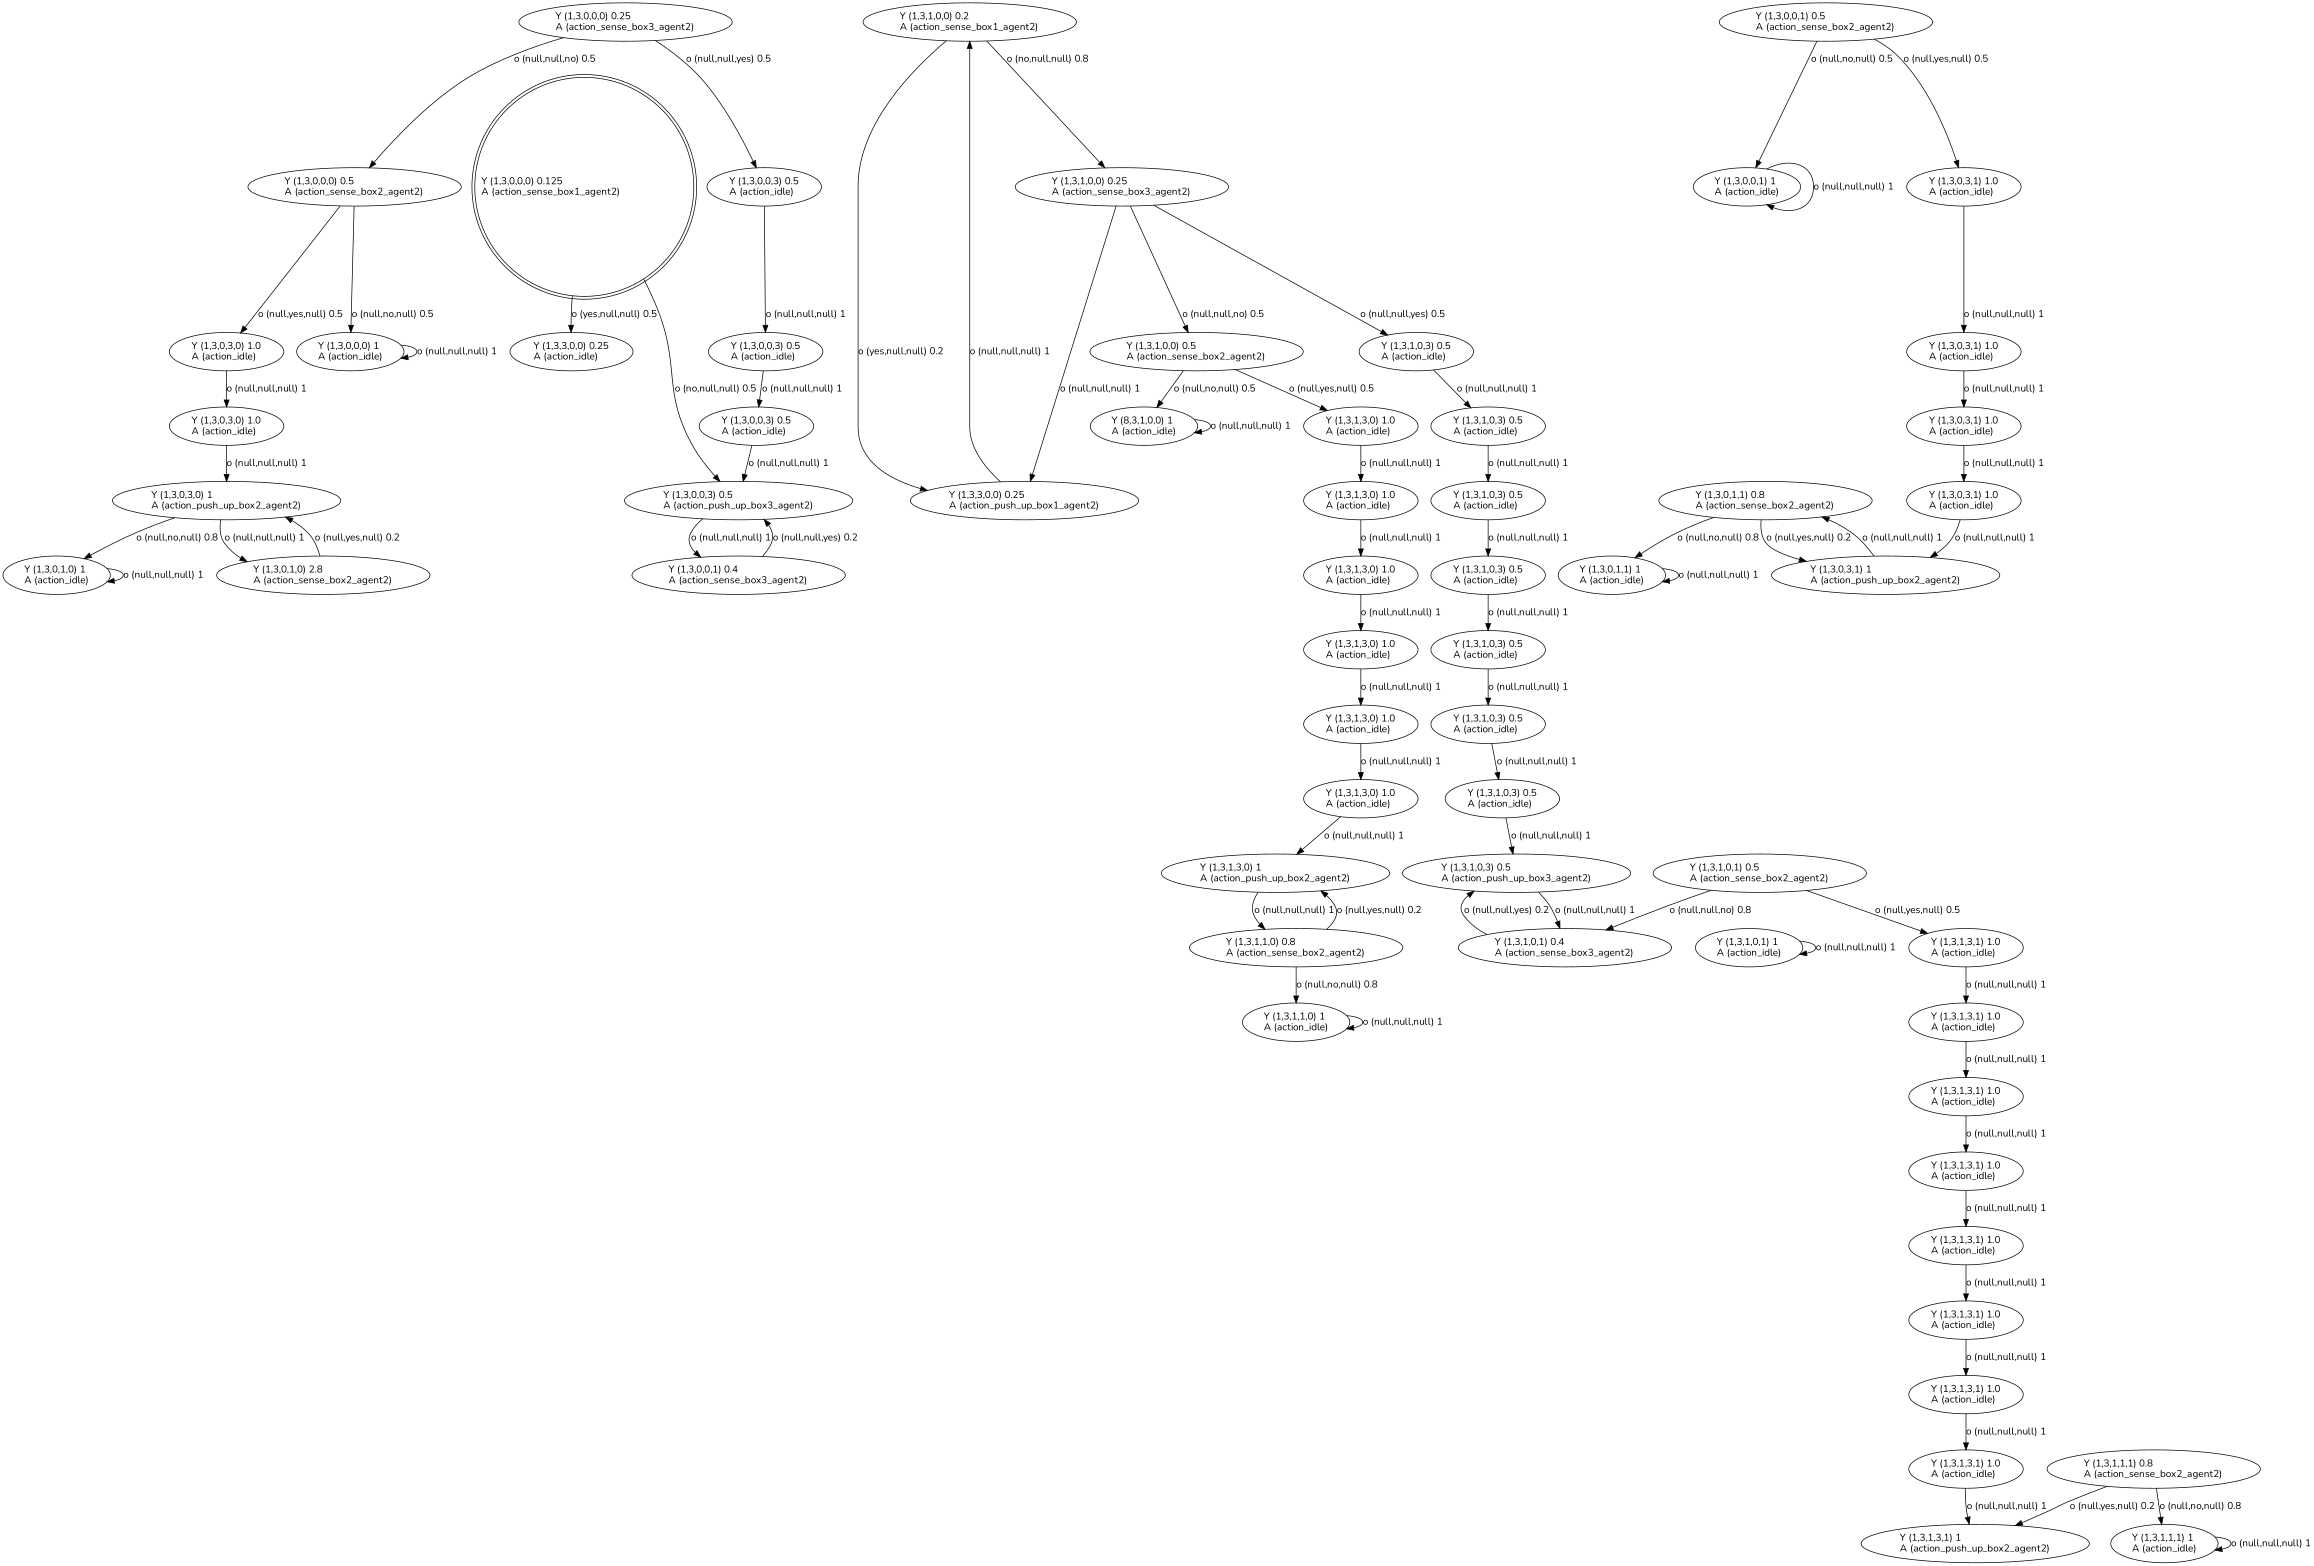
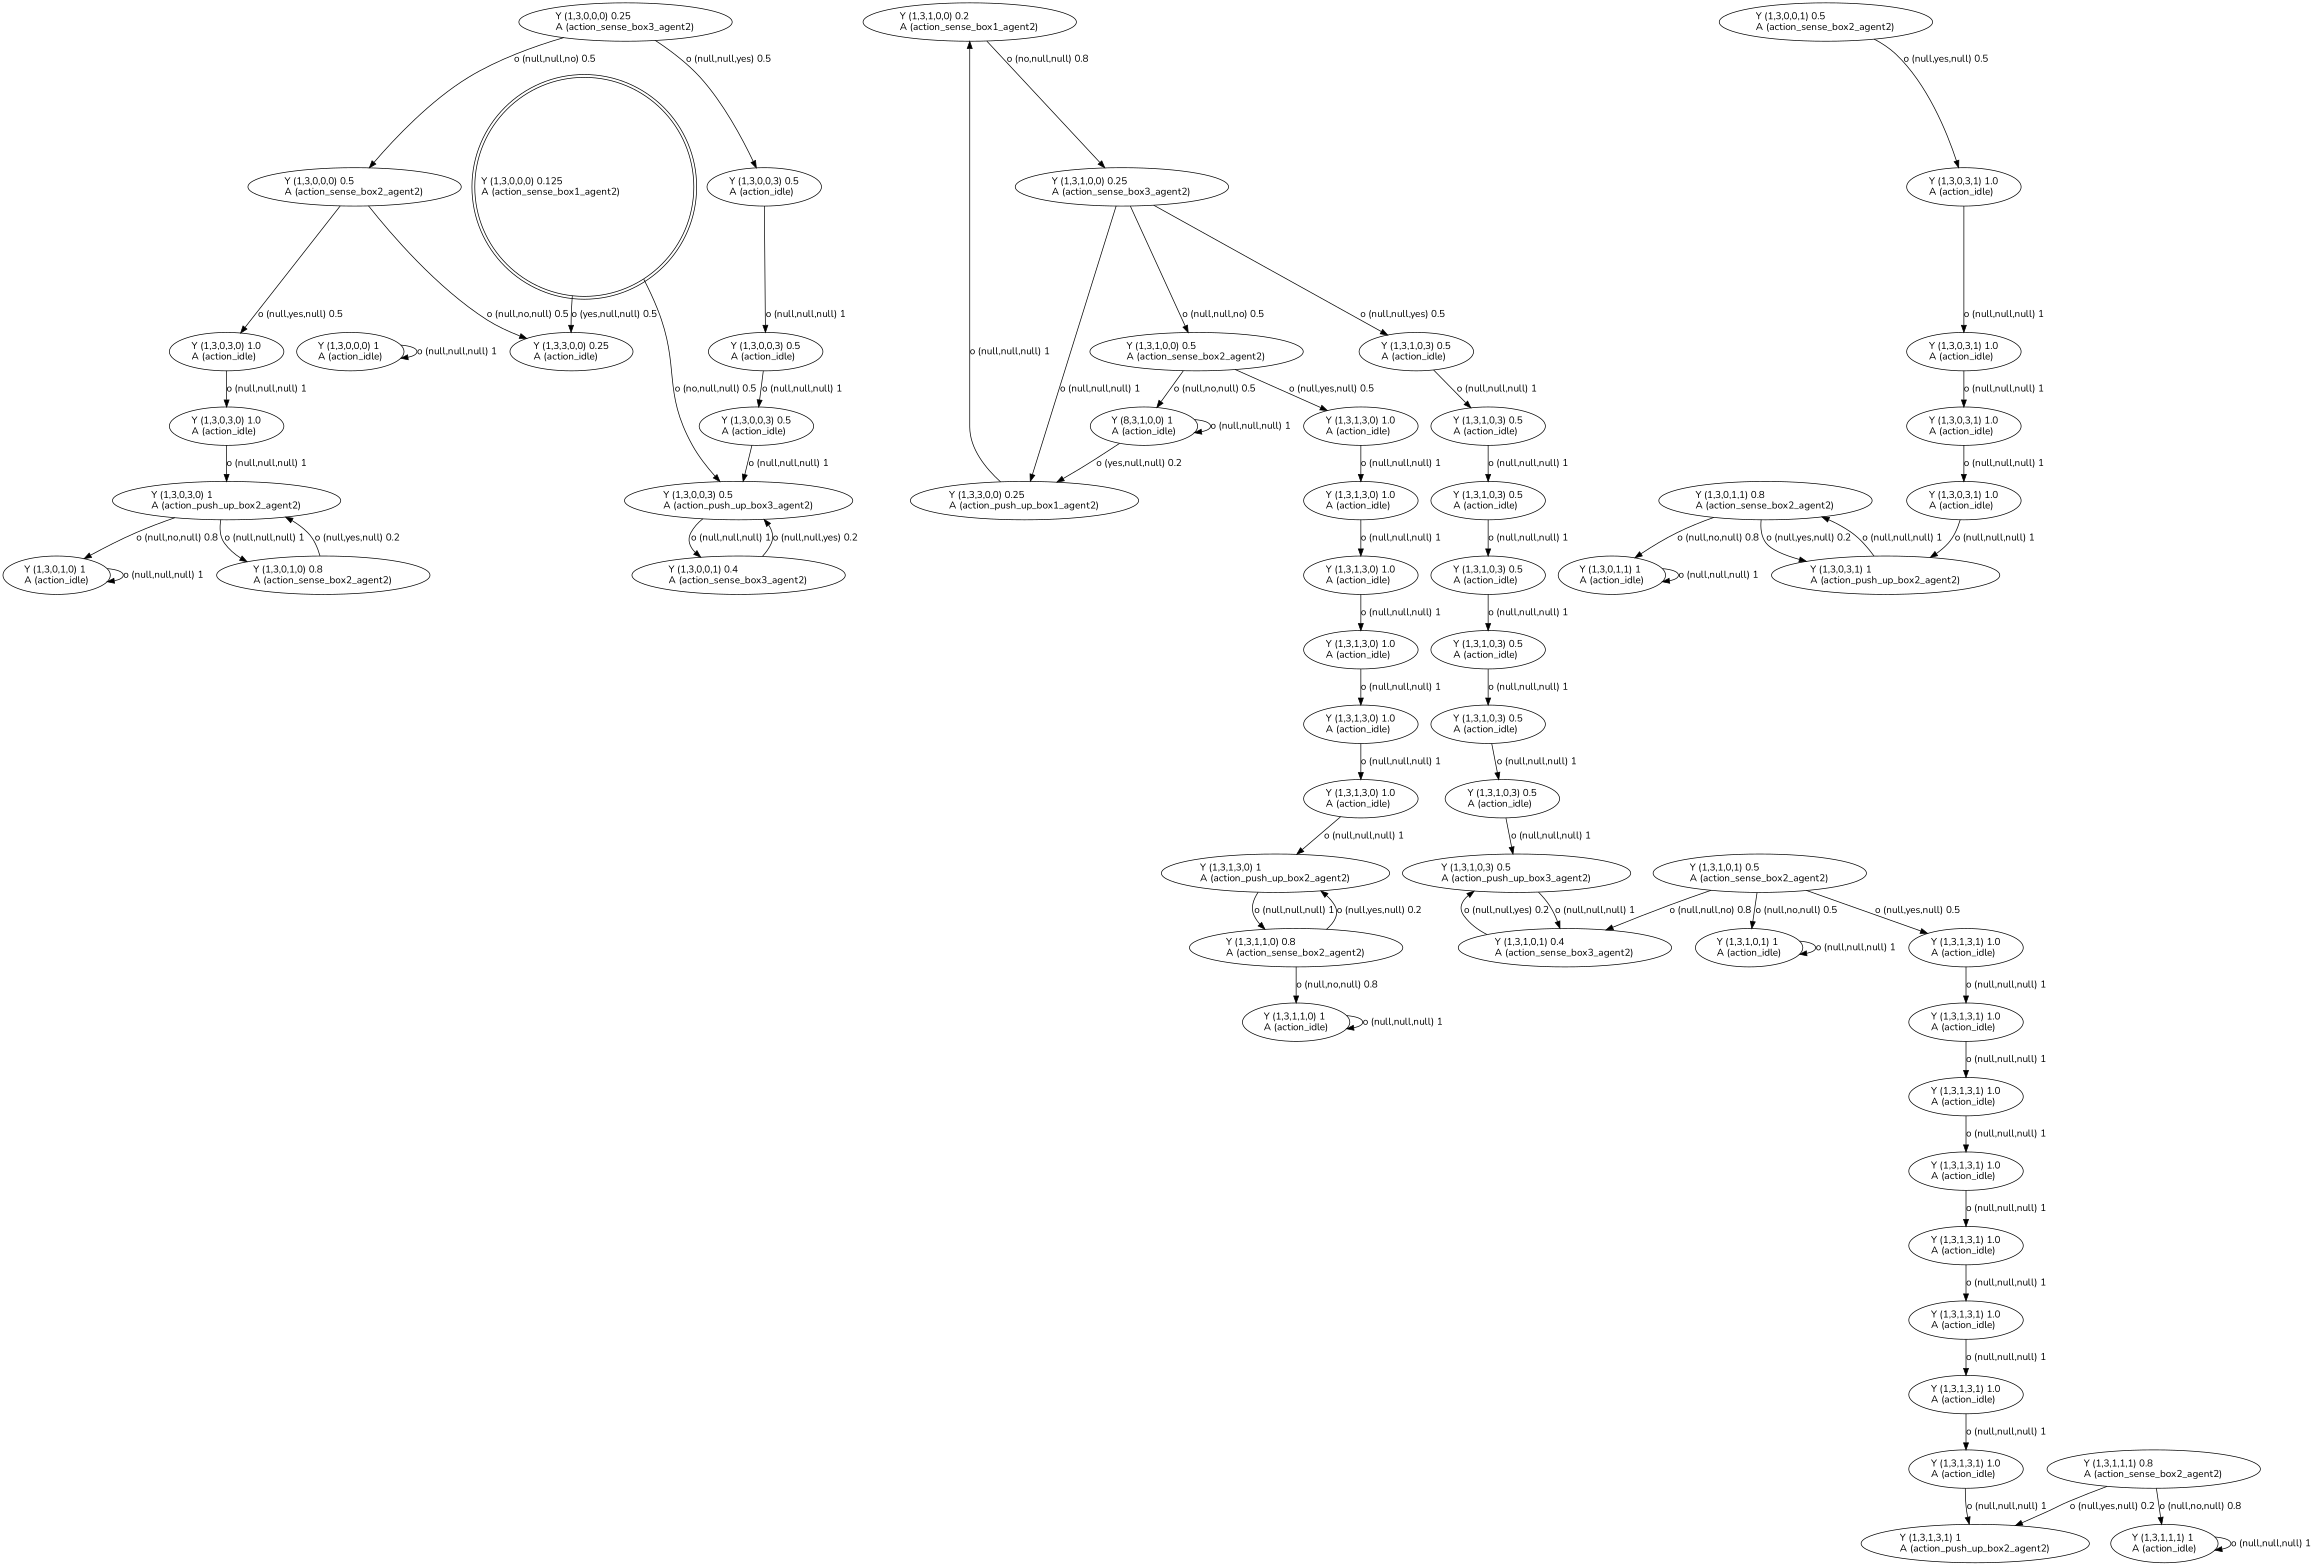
  digraph {
    fontname=Nunito
    node [fontname=Nunito]
    edge [fontname=Nunito]
    n1 [label="Y (1,3,0,0,0) 0.125\lA (action_sense_box1_agent2)\l" labeljust=l shape=doublecircle]
    n2 [label="Y (1,3,3,0,0) 0.25\lA (action_idle)\l"]
    n3 [label="Y (1,3,0,0,3) 0.5\lA (action_push_up_box3_agent2)\l"]
    n4 [label="Y (1,3,0,0,0) 0.25\lA (action_sense_box3_agent2)\l"]
    n5 [label="Y (1,3,0,0,0) 0.5\lA (action_sense_box2_agent2)\l"]
    n6 [label="Y (1,3,0,0,3) 0.5\lA (action_idle)\l"]
    n7 [label="Y (1,3,1,0,0) 0.2\lA (action_sense_box1_agent2)\l"]
    n8 [label="Y (1,3,3,0,0) 0.25\lA (action_push_up_box1_agent2)\l"]
    n9 [label="Y (1,3,1,0,0) 0.25\lA (action_sense_box3_agent2)\l"]
    n10 [label="Y (1,3,1,0,0) 0.5\lA (action_sense_box2_agent2)\l"]
    n11 [label="Y (1,3,1,0,3) 0.5\lA (action_idle)\l"]
    n12 [label="Y (1,3,0,1,0) 1\lA (action_idle)\l"]
    n13 [label="Y (1,3,0,0,0) 1\lA (action_idle)\l"]
    n14 [label="Y (1,3,0,3,0) 1.0\lA (action_idle)\l"]
    n15 [label="Y (1,3,0,0,3) 0.5\lA (action_idle)\l"]
    n16 [label="Y (8,3,1,0,0) 1\lA (action_idle)\l"]
    n17 [label="Y (1,3,1,3,0) 1\lA (action_push_up_box2_agent2)\l"]
    n18 [label="Y (1,3,1,1,0) 0.8\lA (action_sense_box2_agent2)\l"]
    n19 [label="Y (1,3,1,1,0) 1\lA (action_idle)\l"]
    n20 [label="Y (1,3,0,1,1) 1\lA (action_idle)\l"]
    n21 [label="Y (1,3,0,1,1) 0.8\lA (action_sense_box2_agent2)\l"]
    n22 [label="Y (1,3,0,3,1) 1\lA (action_push_up_box2_agent2)\l"]
    n23 [label="Y (1,3,0,0,1) 0.5\lA (action_sense_box2_agent2)\l"]
-   n24 [label="Y (1,3,0,0,1) 1\lA (action_idle)\l"]
    n25 [label="Y (1,3,0,3,1) 1.0\lA (action_idle)\l"]
    n26 [label="Y (1,3,0,3,1) 1.0\lA (action_idle)\l"]
    n27 [label="Y (1,3,0,0,1) 0.4\lA (action_sense_box3_agent2)\l"]
-   n28 [label="Y (1,3,0,1,0) 2.8\lA (action_sense_box2_agent2)\l"]
+   n28 [label="Y (1,3,0,1,0) 0.8\lA (action_sense_box2_agent2)\l"]
    n29 [label="Y (1,3,0,3,0) 1\lA (action_push_up_box2_agent2)\l"]
    n30 [label="Y (1,3,1,1,1) 1\lA (action_idle)\l"]
    n31 [label="Y (1,3,1,0,1) 0.5\lA (action_sense_box2_agent2)\l"]
    n32 [label="Y (1,3,1,0,1) 1\lA (action_idle)\l"]
    n33 [label="Y (1,3,1,3,1) 1.0\lA (action_idle)\l"]
    n34 [label="Y (1,3,1,0,1) 0.4\lA (action_sense_box3_agent2)\l"]
    n35 [label="Y (1,3,1,3,1) 1.0\lA (action_idle)\l"]
    n36 [label="Y (1,3,1,3,0) 1.0\lA (action_idle)\l"]
    n37 [label="Y (1,3,1,0,3) 0.5\lA (action_idle)\l"]
    n38 [label="Y (1,3,1,1,1) 0.8\lA (action_sense_box2_agent2)\l"]
    n39 [label="Y (1,3,1,3,1) 1\lA (action_push_up_box2_agent2)\l"]
    n40 [label="Y (1,3,1,3,0) 1.0\lA (action_idle)\l"]
    n41 [label="Y (1,3,1,0,3) 0.5\lA (action_push_up_box3_agent2)\l"]
    n42 [label="Y (1,3,0,3,0) 1.0\lA (action_idle)\l"]
    n43 [label="Y (1,3,0,0,3) 0.5\lA (action_idle)\l"]
    n44 [label="Y (1,3,1,0,3) 0.5\lA (action_idle)\l"]
    n45 [label="Y (1,3,1,0,3) 0.5\lA (action_idle)\l"]
    n46 [label="Y (1,3,1,0,3) 0.5\lA (action_idle)\l"]
    n47 [label="Y (1,3,1,0,3) 0.5\lA (action_idle)\l"]
    n48 [label="Y (1,3,1,0,3) 0.5\lA (action_idle)\l"]
    n49 [label="Y (1,3,1,3,0) 1.0\lA (action_idle)\l"]
    n50 [label="Y (1,3,1,3,0) 1.0\lA (action_idle)\l"]
    n51 [label="Y (1,3,1,3,0) 1.0\lA (action_idle)\l"]
    n52 [label="Y (1,3,1,3,0) 1.0\lA (action_idle)\l"]
    n53 [label="Y (1,3,0,3,1) 1.0\lA (action_idle)\l"]
    n54 [label="Y (1,3,0,3,1) 1.0\lA (action_idle)\l"]
    n55 [label="Y (1,3,1,3,1) 1.0\lA (action_idle)\l"]
    n56 [label="Y (1,3,1,3,1) 1.0\lA (action_idle)\l"]
    n57 [label="Y (1,3,1,3,1) 1.0\lA (action_idle)\l"]
    n58 [label="Y (1,3,1,3,1) 1.0\lA (action_idle)\l"]
    n59 [label="Y (1,3,1,3,1) 1.0\lA (action_idle)\l"]
    n60 [label="Y (1,3,1,3,1) 1.0\lA (action_idle)\l"]
    n1 -> n2 [label="o (yes,null,null) 0.5\l"]
    n1 -> n3 [label="o (no,null,null) 0.5\l"]
    n3 -> n27 [label="o (null,null,null) 1\l"]
    n4 -> n5 [label="o (null,null,no) 0.5\l"]
    n4 -> n6 [label="o (null,null,yes) 0.5\l"]
-   n5 -> n13 [label="o (null,no,null) 0.5\l"]
+   n5 -> n2 [label="o (null,no,null) 0.5\l"]
    n5 -> n14 [label="o (null,yes,null) 0.5\l"]
    n6 -> n15 [label="o (null,null,null) 1\l"]
-   n7 -> n8 [label="o (yes,null,null) 0.2\l"]
+   n16 -> n8 [label="o (yes,null,null) 0.2\l"]
    n7 -> n9 [label="o (no,null,null) 0.8\l"]
    n8 -> n7 [label="o (null,null,null) 1\l"]
    n9 -> n8 [label="o (null,null,null) 1\l"]
    n9 -> n10 [label="o (null,null,no) 0.5\l"]
    n9 -> n11 [label="o (null,null,yes) 0.5\l"]
    n10 -> n16 [label="o (null,no,null) 0.5\l"]
    n10 -> n36 [label="o (null,yes,null) 0.5\l"]
    n11 -> n37 [label="o (null,null,null) 1\l"]
    n12 -> n12 [label="o (null,null,null) 1\l"]
    n13 -> n13 [label="o (null,null,null) 1\l"]
    n14 -> n42 [label="o (null,null,null) 1\l"]
    n15 -> n43 [label="o (null,null,null) 1\l"]
    n16 -> n16 [label="o (null,null,null) 1\l"]
    n17 -> n18 [label="o (null,null,null) 1\l"]
    n18 -> n17 [label="o (null,yes,null) 0.2\l"]
    n18 -> n19 [label="o (null,no,null) 0.8\l"]
    n19 -> n19 [label="o (null,null,null) 1\l"]
    n20 -> n20 [label="o (null,null,null) 1\l"]
    n21 -> n20 [label="o (null,no,null) 0.8\l"]
    n21 -> n22 [label="o (null,yes,null) 0.2\l"]
    n22 -> n21 [label="o (null,null,null) 1\l"]
-   n23 -> n24 [label="o (null,no,null) 0.5\l"]
    n23 -> n25 [label="o (null,yes,null) 0.5\l"]
-   n24 -> n24 [label="o (null,null,null) 1\l"]
    n25 -> n26 [label="o (null,null,null) 1\l"]
    n26 -> n53 [label="o (null,null,null) 1\l"]
    n27 -> n3 [label="o (null,null,yes) 0.2\l"]
    n28 -> n29 [label="o (null,yes,null) 0.2\l"]
    n29 -> n12 [label="o (null,no,null) 0.8\l"]
    n29 -> n28 [label="o (null,null,null) 1\l"]
    n30 -> n30 [label="o (null,null,null) 1\l"]
+   n31 -> n32 [label="o (null,no,null) 0.5\l"]
    n31 -> n33 [label="o (null,yes,null) 0.5\l"]
    n31 -> n34 [label="o (null,null,no) 0.8\l"]
    n32 -> n32 [label="o (null,null,null) 1\l"]
    n33 -> n35 [label="o (null,null,null) 1\l"]
    n34 -> n41 [label="o (null,null,yes) 0.2\l"]
    n35 -> n55 [label="o (null,null,null) 1\l"]
    n36 -> n40 [label="o (null,null,null) 1\l"]
    n37 -> n44 [label="o (null,null,null) 1\l"]
    n38 -> n30 [label="o (null,no,null) 0.8\l"]
    n38 -> n39 [label="o (null,yes,null) 0.2\l"]
    n40 -> n49 [label="o (null,null,null) 1\l"]
    n41 -> n34 [label="o (null,null,null) 1\l"]
    n42 -> n29 [label="o (null,null,null) 1\l"]
    n43 -> n3 [label="o (null,null,null) 1\l"]
    n44 -> n45 [label="o (null,null,null) 1\l"]
    n45 -> n46 [label="o (null,null,null) 1\l"]
    n46 -> n47 [label="o (null,null,null) 1\l"]
    n47 -> n48 [label="o (null,null,null) 1\l"]
    n48 -> n41 [label="o (null,null,null) 1\l"]
    n49 -> n50 [label="o (null,null,null) 1\l"]
    n50 -> n51 [label="o (null,null,null) 1\l"]
    n51 -> n52 [label="o (null,null,null) 1\l"]
    n52 -> n17 [label="o (null,null,null) 1\l"]
    n53 -> n54 [label="o (null,null,null) 1\l"]
    n54 -> n22 [label="o (null,null,null) 1\l"]
    n55 -> n56 [label="o (null,null,null) 1\l"]
    n56 -> n57 [label="o (null,null,null) 1\l"]
    n57 -> n58 [label="o (null,null,null) 1\l"]
    n58 -> n59 [label="o (null,null,null) 1\l"]
    n59 -> n60 [label="o (null,null,null) 1\l"]
    n60 -> n39 [label="o (null,null,null) 1\l"]
  }
